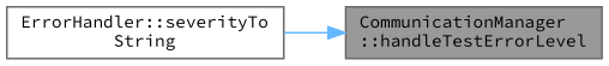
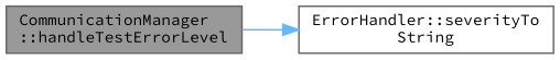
  digraph {
    rankdir=LR
    fontname="Source Code Pro"
    node [fontname="Source Code Pro" fontsize=10 shape=box style=filled]
    n1 [color=gray40 fillcolor=grey60 fontcolor=black height=0.2 label="CommunicationManager\l::handleTestErrorLevel" width=0.4]
    n2 [color=grey40 fillcolor=white height=0.2 label="ErrorHandler::severityTo\lString" width=0.4]
-   n2 -> n1 [color=steelblue1 fontname="Source Code Pro" fontsize=10 labelfontname=Helvetica labelfontsize=10 style=solid]
+   n1 -> n2 [color=steelblue1 fontname="Source Code Pro" fontsize=10 labelfontname=Helvetica labelfontsize=10 style=solid]
  }
